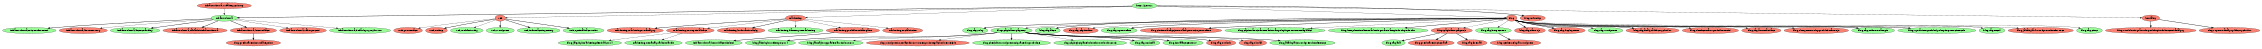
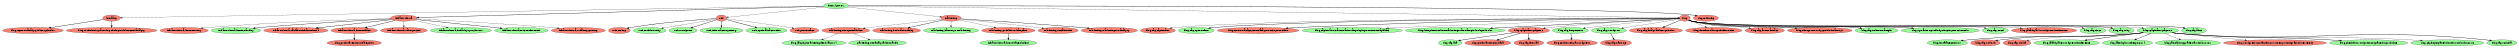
  digraph {
    maxdist=2.000
    node [fillcolor=salmon style=filled]
    edge [style=bold]
    "http://lynt.cz/" [fillcolor=palegreen]
    kontakty
-   infrastruktura [fillcolor=palegreen]
+   infrastruktura
    web
    marketing
    blog
    "blog/mikroftp"
    "blog/report-z-analyzy-klicovych-slov"
    "blog/rozdeleni-vyrazu-do-podskupin-dokonceni-analyzy"
    "infrastruktura/linux-servery"
    "infrastruktura/licence-audity" [fillcolor=palegreen]
    "infrastruktura/zakladni-infrastruktura"
    "infrastruktura/komunikace"
    "infrastruktura/zabezpeceni"
    "infrastruktura/dodavky-vyvoj-hw-sw" [fillcolor=palegreen]
    "infrastruktura/microsoft-reseni" [fillcolor=palegreen]
    "infrastruktura/vzdaleny-pristup"
    "web/e-shop"
    "web/mobilni-weby" [fillcolor=palegreen]
    "web/wordpress" [fillcolor=palegreen]
    "web/informacni-systemy" [fillcolor=palegreen]
    "web/optimalizace-webu" [fillcolor=palegreen]
    "web/prezentace"
    "marketing/seo-optimalizace"
    "marketing/budovani-znacky"
    "marketing/bannery-remarketing" [fillcolor=palegreen]
    "marketing/proklikove-kampane"
    "marketing/socialni-site"
    "marketing/marketingove-analyzy"
    "blog/tag/capistrano"
    "blog/tag/open-refine" [fillcolor=palegreen]
    "blog/cistime-a-tagujeme-data-pomoci-open-refine"
    "blog/capistrano-3-automatizovany-deployment-nette-aplikaci" [fillcolor=palegreen]
    "blog/kompletni-online-marketingova-strategie-krok-po-kroku" [fillcolor=palegreen]
    "blog?paginator-page=3"
    "blog/tag/bezpecnost" [fillcolor=palegreen]
    "blog/tag/nastroje"
-   "blog/tag/deployment"
    "blog/tag/wordpress" [fillcolor=palegreen]
    "blog/tag/analyza-klicovych-slov"
    "blog/detekce-nat-v-podnikove-siti"
    "blog/tag/automatizace"
    "blog/ekosystem-ruby-prehled-nastroju"
    "blog/tag/online-strategie" [fillcolor=palegreen]
    "blog/vytvarime-prehledy-skupin-pomoci-excelu" [fillcolor=palegreen]
    "blog/tag/excel" [fillcolor=palegreen]
    "blog/jaka-byla-4-wordpress-konference"
    "blog/tag/cisco" [fillcolor=palegreen]
    "blog/tag/ruby" [fillcolor=palegreen]
    "blog?paginator-page=2" [fillcolor=palegreen]
    "blog/tag/akce" [fillcolor=palegreen]
    "infrastruktura/konzultace-skoleni" [fillcolor=palegreen]
    "blog/predstaveni-ms-sharepoint"
    "blog/jaky-byl-marketing-festival-2014" [fillcolor=palegreen]
    n55 [fillcolor=palegreen label="marketing/seo-analyza-linux-audit"]
    "blog/tag/asa" [fillcolor=palegreen]
    "blog/predstaveni-cisco-asa"
    "blog/tag/firewall"
    "blog/ceske-weby-a-wordpress"
    "blog/instalace-centos-7" [fillcolor=palegreen]
    "blog/tag/outlook"
    "blog/tag/slozka"
    "blog/jaka-byla-3-wordpress-konference" [fillcolor=palegreen]
    "blog/jake-bylo-webexpo-2014" [fillcolor=palegreen]
    "blog/jak-najit-upgrade-na-windows-8-1" [fillcolor=palegreen]
    "blog/wordpress-contact-form-7-zmeny-v-integraci-od-verze-3-9"
    "blog/checklist-wordpress-migrace-do-produkce" [fillcolor=palegreen]
    "blog/chybejici-panel-slozek-v-outlooku-2013" [fillcolor=palegreen]
    "blog/tag/zmizela" [fillcolor=palegreen]
    "http://lynt.cz/" -> kontakty [style=solid]
    "http://lynt.cz/" -> infrastruktura
    "http://lynt.cz/" -> web [style=solid]
    "http://lynt.cz/" -> marketing [style=solid]
    "http://lynt.cz/" -> blog [style=solid]
    "http://lynt.cz/" -> "blog/mikroftp"
    kontakty -> "blog/report-z-analyzy-klicovych-slov"
    kontakty -> "blog/rozdeleni-vyrazu-do-podskupin-dokonceni-analyzy"
    infrastruktura -> "infrastruktura/linux-servery" [style=solid]
    infrastruktura -> "infrastruktura/licence-audity"
    infrastruktura -> "infrastruktura/zakladni-infrastruktura"
    infrastruktura -> "infrastruktura/komunikace"
    infrastruktura -> "infrastruktura/zabezpeceni" [style=solid]
    infrastruktura -> "infrastruktura/dodavky-vyvoj-hw-sw" [style=solid]
    infrastruktura -> "infrastruktura/microsoft-reseni"
-   "infrastruktura/vzdaleny-pristup" -> infrastruktura [style=solid]
+   infrastruktura -> "infrastruktura/vzdaleny-pristup" [style=solid]
    web -> "web/e-shop"
    web -> "web/mobilni-weby" [style=solid]
    web -> "web/wordpress"
    web -> "web/informacni-systemy"
    web -> "web/optimalizace-webu"
    web -> "web/prezentace" [style=solid]
    marketing -> "marketing/seo-optimalizace" [style=solid]
    marketing -> "marketing/budovani-znacky"
    marketing -> "marketing/bannery-remarketing" [style=solid]
    marketing -> "marketing/proklikove-kampane" [style=solid]
    marketing -> "marketing/socialni-site" [style=solid]
    marketing -> "marketing/marketingove-analyzy"
    blog -> "blog/tag/capistrano" [style=solid]
    blog -> "blog/tag/open-refine"
    blog -> "blog/cistime-a-tagujeme-data-pomoci-open-refine"
    blog -> "blog/capistrano-3-automatizovany-deployment-nette-aplikaci" [style=solid]
    blog -> "blog/kompletni-online-marketingova-strategie-krok-po-kroku"
    blog -> "blog?paginator-page=3" [style=solid]
    blog -> "blog/tag/bezpecnost" [style=solid]
-   blog -> "blog/tag/nastroje"
-   blog -> "blog/tag/deployment"
+   "blog/tag/wordpress" -> "blog/tag/nastroje"
    blog -> "blog/tag/wordpress" [style=solid]
    blog -> "blog/tag/analyza-klicovych-slov"
    blog -> "blog/detekce-nat-v-podnikove-siti" [style=solid]
    blog -> "blog/tag/automatizace" [style=solid]
    blog -> "blog/ekosystem-ruby-prehled-nastroju" [style=solid]
    blog -> "blog/tag/online-strategie"
    blog -> "blog/vytvarime-prehledy-skupin-pomoci-excelu"
    blog -> "blog/tag/excel" [style=solid]
    blog -> "blog/jaka-byla-4-wordpress-konference" [style=solid]
    blog -> "blog/tag/cisco" [style=solid]
    blog -> "blog/tag/ruby"
    blog -> "blog?paginator-page=2" [style=solid]
    blog -> "blog/tag/akce"
    "infrastruktura/komunikace" -> "blog/predstaveni-ms-sharepoint"
    "marketing/seo-optimalizace" -> "blog/jaky-byl-marketing-festival-2014" [style=solid]
    "marketing/seo-optimalizace" -> n55 [style=solid]
    "marketing/proklikove-kampane" -> "infrastruktura/konzultace-skoleni"
    "blog?paginator-page=3" -> "blog/tag/asa"
    "blog?paginator-page=3" -> "blog/predstaveni-cisco-asa"
    "blog?paginator-page=3" -> "blog/tag/firewall"
    "blog/tag/bezpecnost" -> "blog/ceske-weby-a-wordpress"
    "blog?paginator-page=2" -> "blog/instalace-centos-7"
    "blog?paginator-page=2" -> "blog/tag/outlook"
    "blog?paginator-page=2" -> "blog/tag/slozka" [style=solid]
    "blog?paginator-page=2" -> "blog/jaka-byla-3-wordpress-konference"
    "blog?paginator-page=2" -> "blog/jake-bylo-webexpo-2014"
    "blog?paginator-page=2" -> "blog/jak-najit-upgrade-na-windows-8-1" [style=solid]
    "blog?paginator-page=2" -> "blog/wordpress-contact-form-7-zmeny-v-integraci-od-verze-3-9" [style=solid]
    "blog?paginator-page=2" -> "blog/checklist-wordpress-migrace-do-produkce"
    "blog?paginator-page=2" -> "blog/chybejici-panel-slozek-v-outlooku-2013" [style=solid]
    "blog?paginator-page=2" -> "blog/tag/zmizela"
  }
